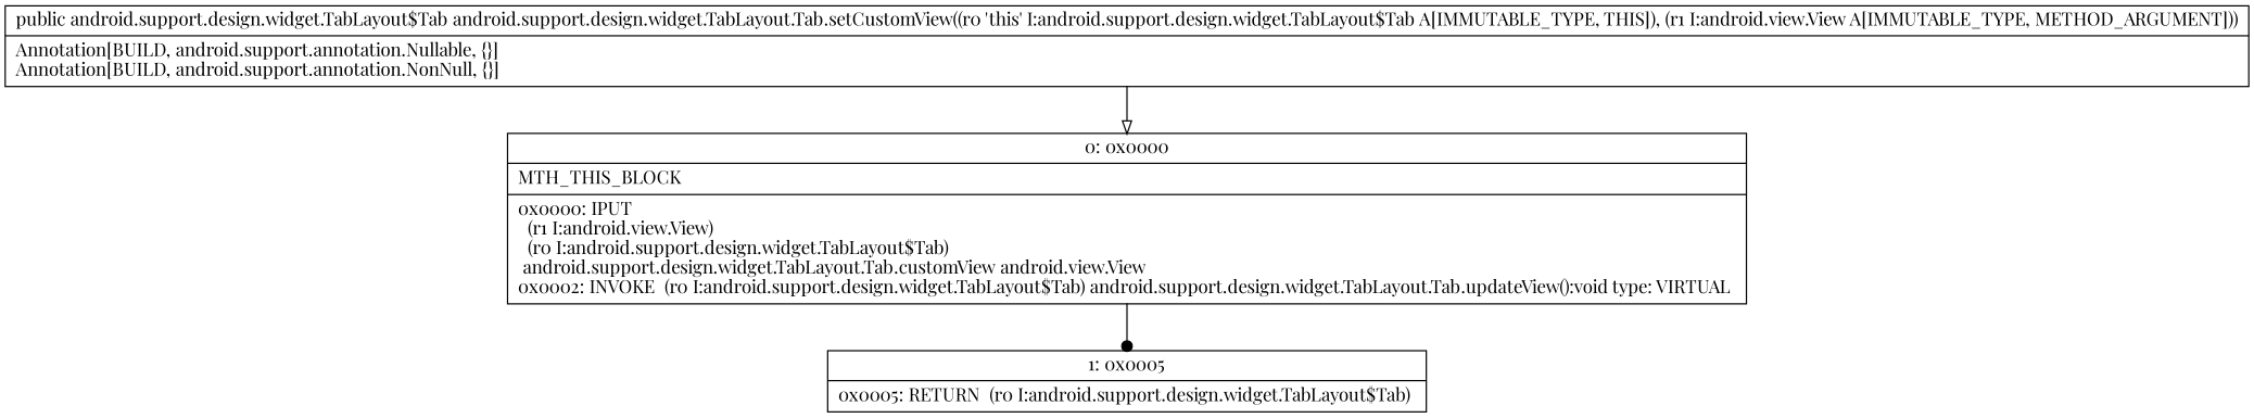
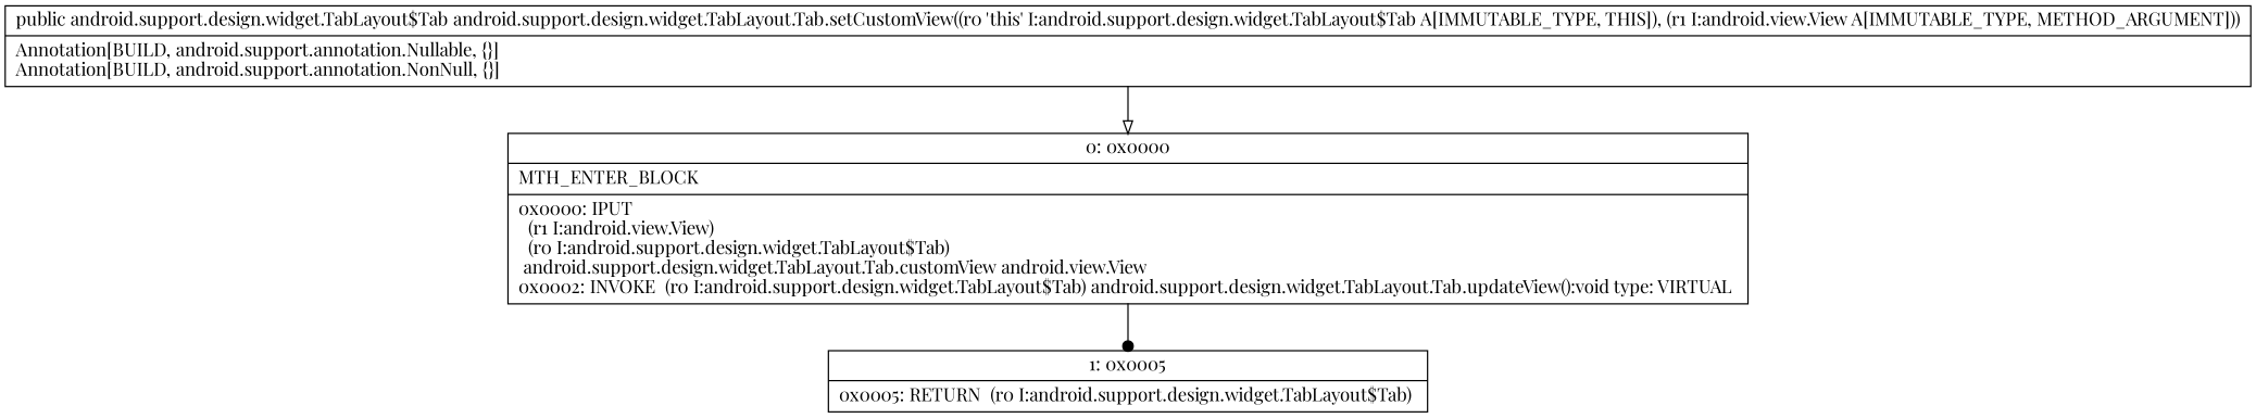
  digraph {
    fontname="Playfair Display"
    node [shape=record fontname="Playfair Display"]
    edge [fontname="Playfair Display"]
-   n1 [label="{0\:\ 0x0000|MTH_THIS_BLOCK\l|0x0000: IPUT  \l  (r1 I:android.view.View)\l  (r0 I:android.support.design.widget.TabLayout$Tab)\l android.support.design.widget.TabLayout.Tab.customView android.view.View \l0x0002: INVOKE  (r0 I:android.support.design.widget.TabLayout$Tab) android.support.design.widget.TabLayout.Tab.updateView():void type: VIRTUAL \l}"]
+   n1 [label="{0\:\ 0x0000|MTH_ENTER_BLOCK\l|0x0000: IPUT  \l  (r1 I:android.view.View)\l  (r0 I:android.support.design.widget.TabLayout$Tab)\l android.support.design.widget.TabLayout.Tab.customView android.view.View \l0x0002: INVOKE  (r0 I:android.support.design.widget.TabLayout$Tab) android.support.design.widget.TabLayout.Tab.updateView():void type: VIRTUAL \l}"]
    n2 [label="{1\:\ 0x0005|0x0005: RETURN  (r0 I:android.support.design.widget.TabLayout$Tab) \l}"]
    n3 [label="{public android.support.design.widget.TabLayout$Tab android.support.design.widget.TabLayout.Tab.setCustomView((r0 'this' I:android.support.design.widget.TabLayout$Tab A[IMMUTABLE_TYPE, THIS]), (r1 I:android.view.View A[IMMUTABLE_TYPE, METHOD_ARGUMENT]))  | Annotation[BUILD, android.support.annotation.Nullable, \{\}]\lAnnotation[BUILD, android.support.annotation.NonNull, \{\}]\l}"]
    n1 -> n2 [arrowhead=dot]
    n3 -> n1 [arrowhead=onormal]
  }
